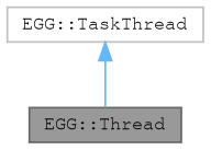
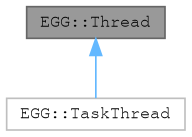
  digraph {
    node [fontname=FreeMono fontsize=10 shape=box style=filled]
    n1 [color=gray40 fillcolor=grey60 fontcolor=black height=0.2 label="EGG::Thread" width=0.4]
    n2 [color=grey75 fillcolor=white height=0.2 label="EGG::TaskThread" width=0.4]
-   n2 -> n1 [color=steelblue1 dir=back fontname=FreeMono fontsize=10 labelfontname=FreeMono labelfontsize=10 style=solid]
+   n1 -> n2 [color=steelblue1 dir=back fontname=FreeMono fontsize=10 labelfontname=FreeMono labelfontsize=10 style=solid]
  }
